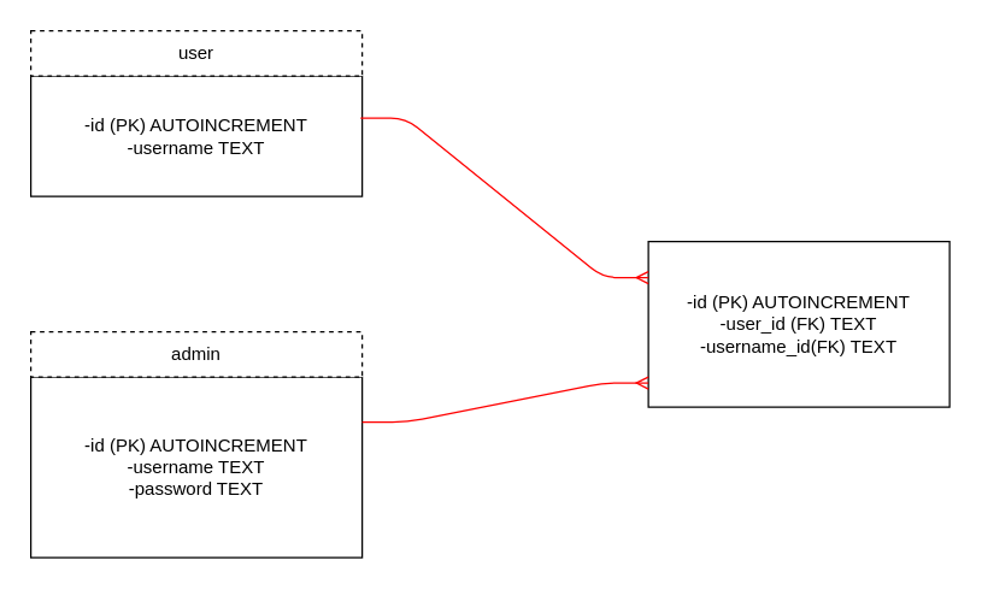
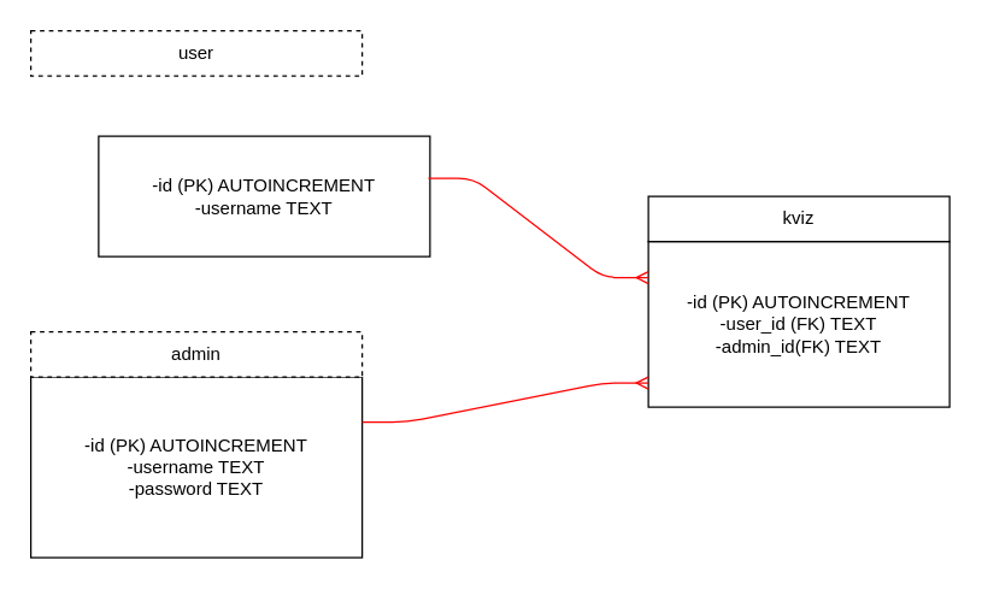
  <mxCell id="0" />
  <mxCell id="1" parent="0" />
- <mxCell id="2" value="-id (PK) AUTOINCREMENT&lt;br&gt;-username TEXT" style="rounded=0;whiteSpace=wrap;html=1;" parent="1" vertex="1"><mxGeometry x="20" y="50" width="220" height="80" as="geometry" /></mxCell>
+ <mxCell id="2" value="-id (PK) AUTOINCREMENT&lt;br&gt;-username TEXT" style="rounded=0;whiteSpace=wrap;html=1;" parent="1" vertex="1"><mxGeometry x="65" y="90" width="220" height="80" as="geometry" /></mxCell>
  <mxCell id="3" value="user" style="rounded=0;whiteSpace=wrap;html=1;dashed=1;" parent="1" vertex="1"><mxGeometry x="20" y="20" width="220" height="30" as="geometry" /></mxCell>
- <mxCell id="4" value="-id (PK) AUTOINCREMENT&lt;br&gt;-user_id (FK) TEXT&lt;br&gt;-username_id(FK) TEXT" style="rounded=0;whiteSpace=wrap;html=1;" parent="1" vertex="1"><mxGeometry x="430" y="160" width="200" height="110" as="geometry" /></mxCell>
+ <mxCell id="4" value="-id (PK) AUTOINCREMENT&lt;br&gt;-user_id (FK) TEXT&lt;br&gt;-admin_id(FK) TEXT" style="rounded=0;whiteSpace=wrap;html=1;" parent="1" vertex="1"><mxGeometry x="430" y="160" width="200" height="110" as="geometry" /></mxCell>
+ <mxCell id="5" value="kviz" style="rounded=0;whiteSpace=wrap;html=1;" parent="1" vertex="1"><mxGeometry x="430" y="130" width="200" height="30" as="geometry" /></mxCell>
  <mxCell id="6" value="-id (PK) AUTOINCREMENT&lt;br&gt;-username TEXT&lt;br&gt;-password TEXT&lt;br&gt;" style="rounded=0;whiteSpace=wrap;html=1;" parent="1" vertex="1"><mxGeometry x="20" y="250" width="220" height="120" as="geometry" /></mxCell>
  <mxCell id="7" value="admin" style="rounded=0;whiteSpace=wrap;html=1;dashed=1;" parent="1" vertex="1"><mxGeometry x="20" y="220" width="220" height="30" as="geometry" /></mxCell>
  <mxCell id="8" value="" style="edgeStyle=entityRelationEdgeStyle;fontSize=12;html=1;endArrow=ERmany;strokeColor=#FF0000;entryX=0;entryY=0.254;entryDx=0;entryDy=0;entryPerimeter=0;exitX=0.995;exitY=0.35;exitDx=0;exitDy=0;exitPerimeter=0;" parent="1" source="2" edge="1"><mxGeometry width="100" height="100" relative="1" as="geometry"><mxPoint x="290" y="180" as="sourcePoint" /><mxPoint x="430" y="183.988" as="targetPoint" /></mxGeometry></mxCell>
  <mxCell id="9" value="" style="edgeStyle=entityRelationEdgeStyle;fontSize=12;html=1;endArrow=ERmany;strokeColor=#FF0000;entryX=0;entryY=0.254;entryDx=0;entryDy=0;entryPerimeter=0;exitX=1;exitY=0.25;exitDx=0;exitDy=0;" parent="1" source="6" edge="1"><mxGeometry width="100" height="100" relative="1" as="geometry"><mxPoint x="290" y="250" as="sourcePoint" /><mxPoint x="430" y="253.988" as="targetPoint" /></mxGeometry></mxCell>
